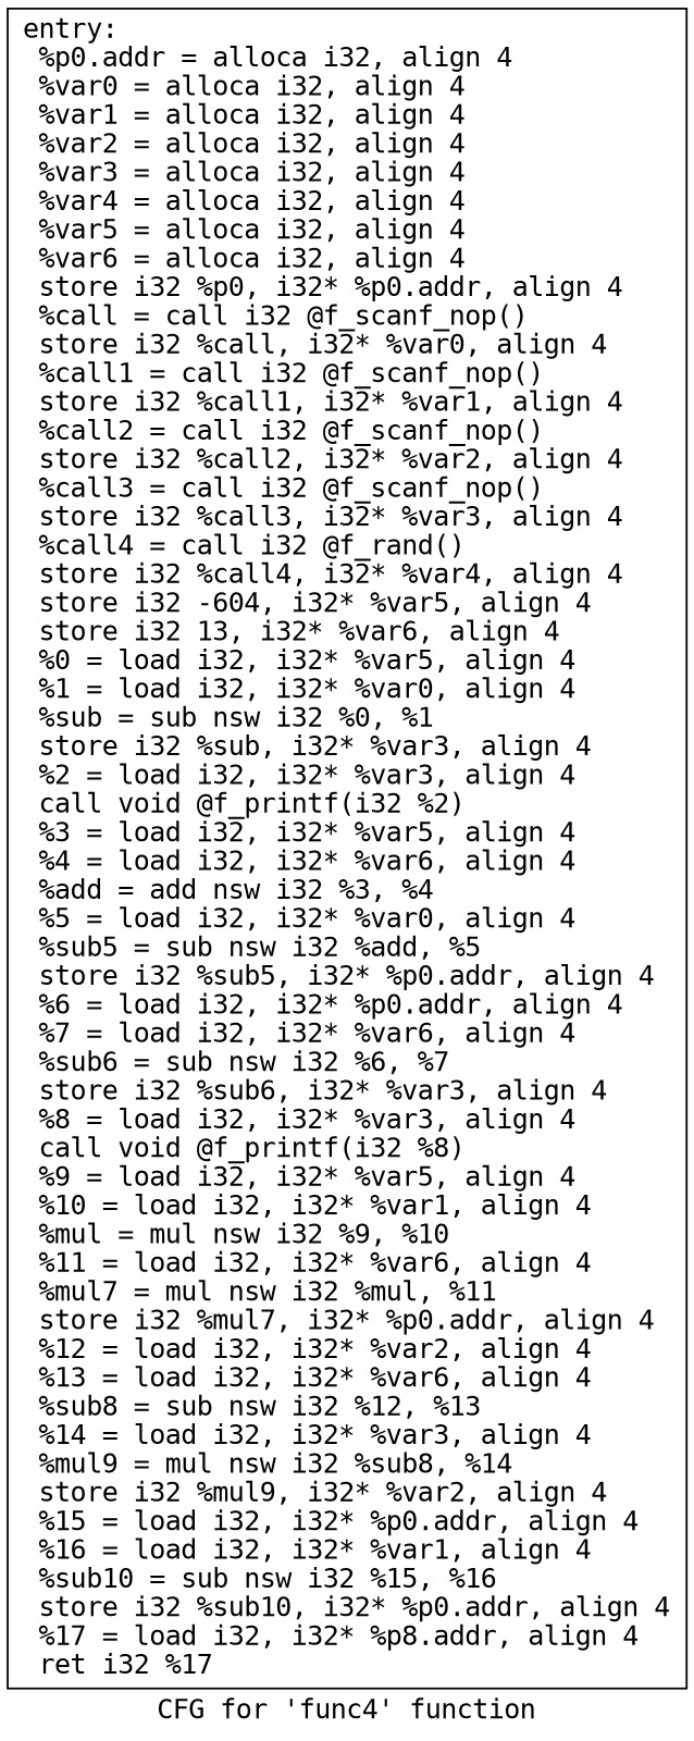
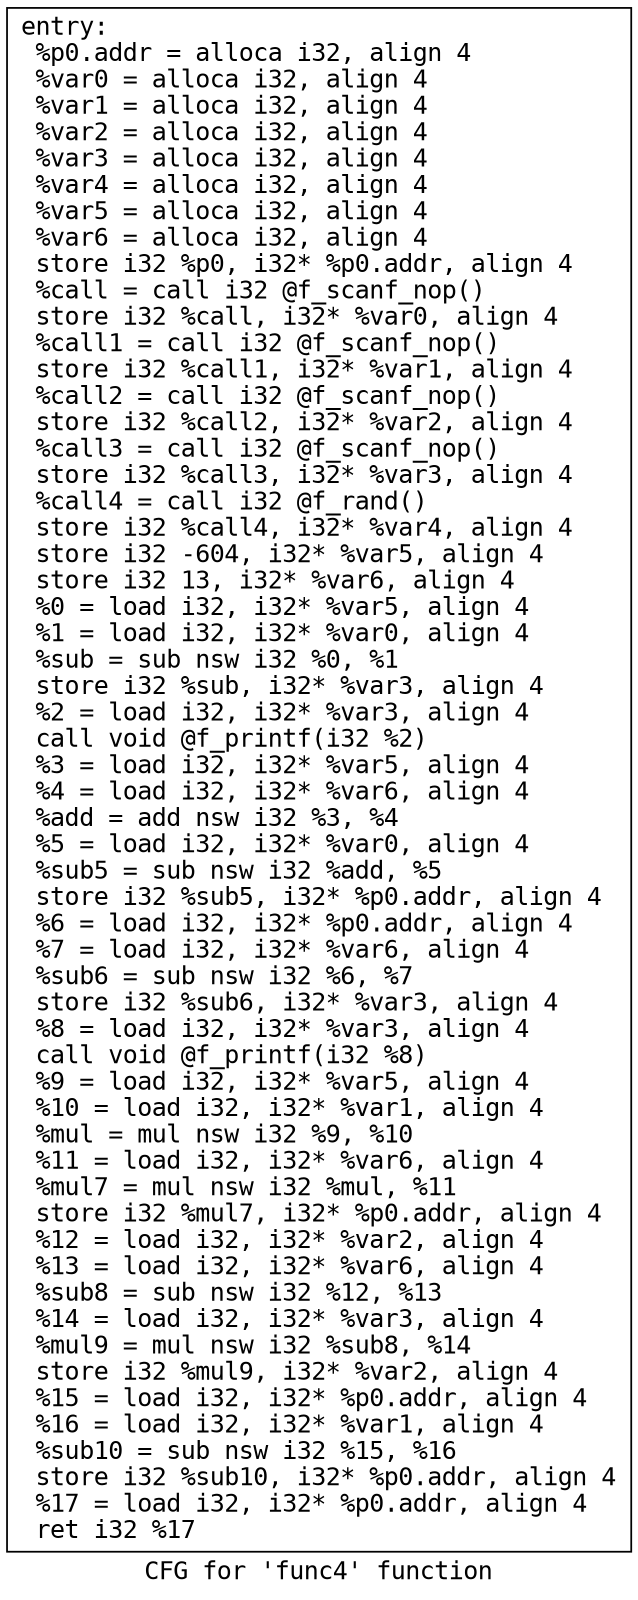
  digraph {
    label="CFG for 'func4' function"
    fontname="DejaVu Sans Mono"
-   n1 [label="{entry:\l  %p0.addr = alloca i32, align 4\l  %var0 = alloca i32, align 4\l  %var1 = alloca i32, align 4\l  %var2 = alloca i32, align 4\l  %var3 = alloca i32, align 4\l  %var4 = alloca i32, align 4\l  %var5 = alloca i32, align 4\l  %var6 = alloca i32, align 4\l  store i32 %p0, i32* %p0.addr, align 4\l  %call = call i32 @f_scanf_nop()\l  store i32 %call, i32* %var0, align 4\l  %call1 = call i32 @f_scanf_nop()\l  store i32 %call1, i32* %var1, align 4\l  %call2 = call i32 @f_scanf_nop()\l  store i32 %call2, i32* %var2, align 4\l  %call3 = call i32 @f_scanf_nop()\l  store i32 %call3, i32* %var3, align 4\l  %call4 = call i32 @f_rand()\l  store i32 %call4, i32* %var4, align 4\l  store i32 -604, i32* %var5, align 4\l  store i32 13, i32* %var6, align 4\l  %0 = load i32, i32* %var5, align 4\l  %1 = load i32, i32* %var0, align 4\l  %sub = sub nsw i32 %0, %1\l  store i32 %sub, i32* %var3, align 4\l  %2 = load i32, i32* %var3, align 4\l  call void @f_printf(i32 %2)\l  %3 = load i32, i32* %var5, align 4\l  %4 = load i32, i32* %var6, align 4\l  %add = add nsw i32 %3, %4\l  %5 = load i32, i32* %var0, align 4\l  %sub5 = sub nsw i32 %add, %5\l  store i32 %sub5, i32* %p0.addr, align 4\l  %6 = load i32, i32* %p0.addr, align 4\l  %7 = load i32, i32* %var6, align 4\l  %sub6 = sub nsw i32 %6, %7\l  store i32 %sub6, i32* %var3, align 4\l  %8 = load i32, i32* %var3, align 4\l  call void @f_printf(i32 %8)\l  %9 = load i32, i32* %var5, align 4\l  %10 = load i32, i32* %var1, align 4\l  %mul = mul nsw i32 %9, %10\l  %11 = load i32, i32* %var6, align 4\l  %mul7 = mul nsw i32 %mul, %11\l  store i32 %mul7, i32* %p0.addr, align 4\l  %12 = load i32, i32* %var2, align 4\l  %13 = load i32, i32* %var6, align 4\l  %sub8 = sub nsw i32 %12, %13\l  %14 = load i32, i32* %var3, align 4\l  %mul9 = mul nsw i32 %sub8, %14\l  store i32 %mul9, i32* %var2, align 4\l  %15 = load i32, i32* %p0.addr, align 4\l  %16 = load i32, i32* %var1, align 4\l  %sub10 = sub nsw i32 %15, %16\l  store i32 %sub10, i32* %p0.addr, align 4\l  %17 = load i32, i32* %p8.addr, align 4\l  ret i32 %17\l}" shape=record fontname="DejaVu Sans Mono"]
+   n1 [label="{entry:\l  %p0.addr = alloca i32, align 4\l  %var0 = alloca i32, align 4\l  %var1 = alloca i32, align 4\l  %var2 = alloca i32, align 4\l  %var3 = alloca i32, align 4\l  %var4 = alloca i32, align 4\l  %var5 = alloca i32, align 4\l  %var6 = alloca i32, align 4\l  store i32 %p0, i32* %p0.addr, align 4\l  %call = call i32 @f_scanf_nop()\l  store i32 %call, i32* %var0, align 4\l  %call1 = call i32 @f_scanf_nop()\l  store i32 %call1, i32* %var1, align 4\l  %call2 = call i32 @f_scanf_nop()\l  store i32 %call2, i32* %var2, align 4\l  %call3 = call i32 @f_scanf_nop()\l  store i32 %call3, i32* %var3, align 4\l  %call4 = call i32 @f_rand()\l  store i32 %call4, i32* %var4, align 4\l  store i32 -604, i32* %var5, align 4\l  store i32 13, i32* %var6, align 4\l  %0 = load i32, i32* %var5, align 4\l  %1 = load i32, i32* %var0, align 4\l  %sub = sub nsw i32 %0, %1\l  store i32 %sub, i32* %var3, align 4\l  %2 = load i32, i32* %var3, align 4\l  call void @f_printf(i32 %2)\l  %3 = load i32, i32* %var5, align 4\l  %4 = load i32, i32* %var6, align 4\l  %add = add nsw i32 %3, %4\l  %5 = load i32, i32* %var0, align 4\l  %sub5 = sub nsw i32 %add, %5\l  store i32 %sub5, i32* %p0.addr, align 4\l  %6 = load i32, i32* %p0.addr, align 4\l  %7 = load i32, i32* %var6, align 4\l  %sub6 = sub nsw i32 %6, %7\l  store i32 %sub6, i32* %var3, align 4\l  %8 = load i32, i32* %var3, align 4\l  call void @f_printf(i32 %8)\l  %9 = load i32, i32* %var5, align 4\l  %10 = load i32, i32* %var1, align 4\l  %mul = mul nsw i32 %9, %10\l  %11 = load i32, i32* %var6, align 4\l  %mul7 = mul nsw i32 %mul, %11\l  store i32 %mul7, i32* %p0.addr, align 4\l  %12 = load i32, i32* %var2, align 4\l  %13 = load i32, i32* %var6, align 4\l  %sub8 = sub nsw i32 %12, %13\l  %14 = load i32, i32* %var3, align 4\l  %mul9 = mul nsw i32 %sub8, %14\l  store i32 %mul9, i32* %var2, align 4\l  %15 = load i32, i32* %p0.addr, align 4\l  %16 = load i32, i32* %var1, align 4\l  %sub10 = sub nsw i32 %15, %16\l  store i32 %sub10, i32* %p0.addr, align 4\l  %17 = load i32, i32* %p0.addr, align 4\l  ret i32 %17\l}" shape=record fontname="DejaVu Sans Mono"]
  }
